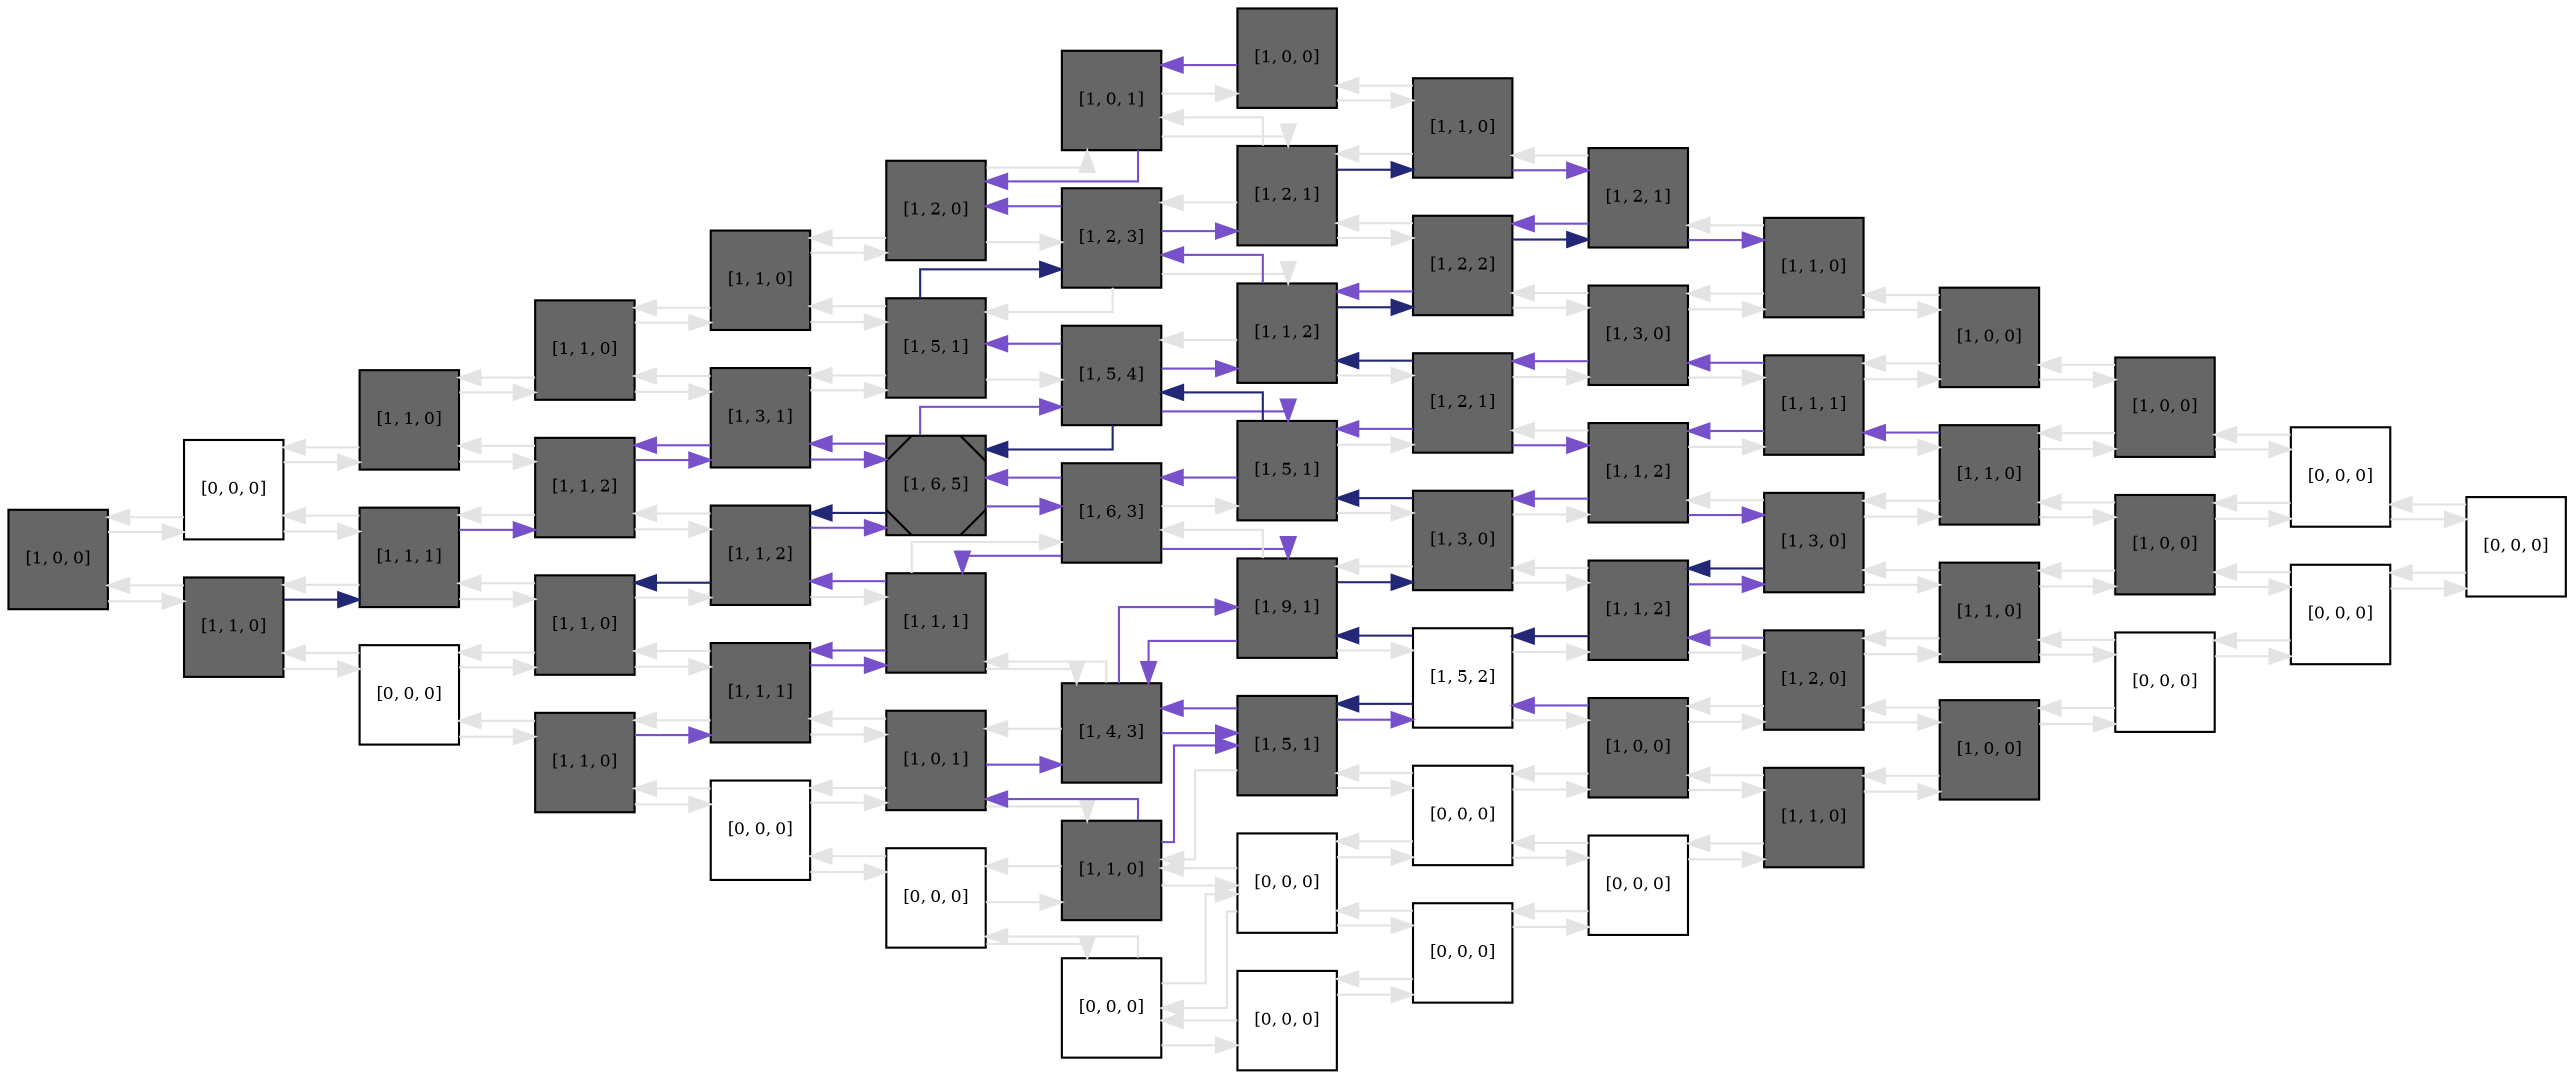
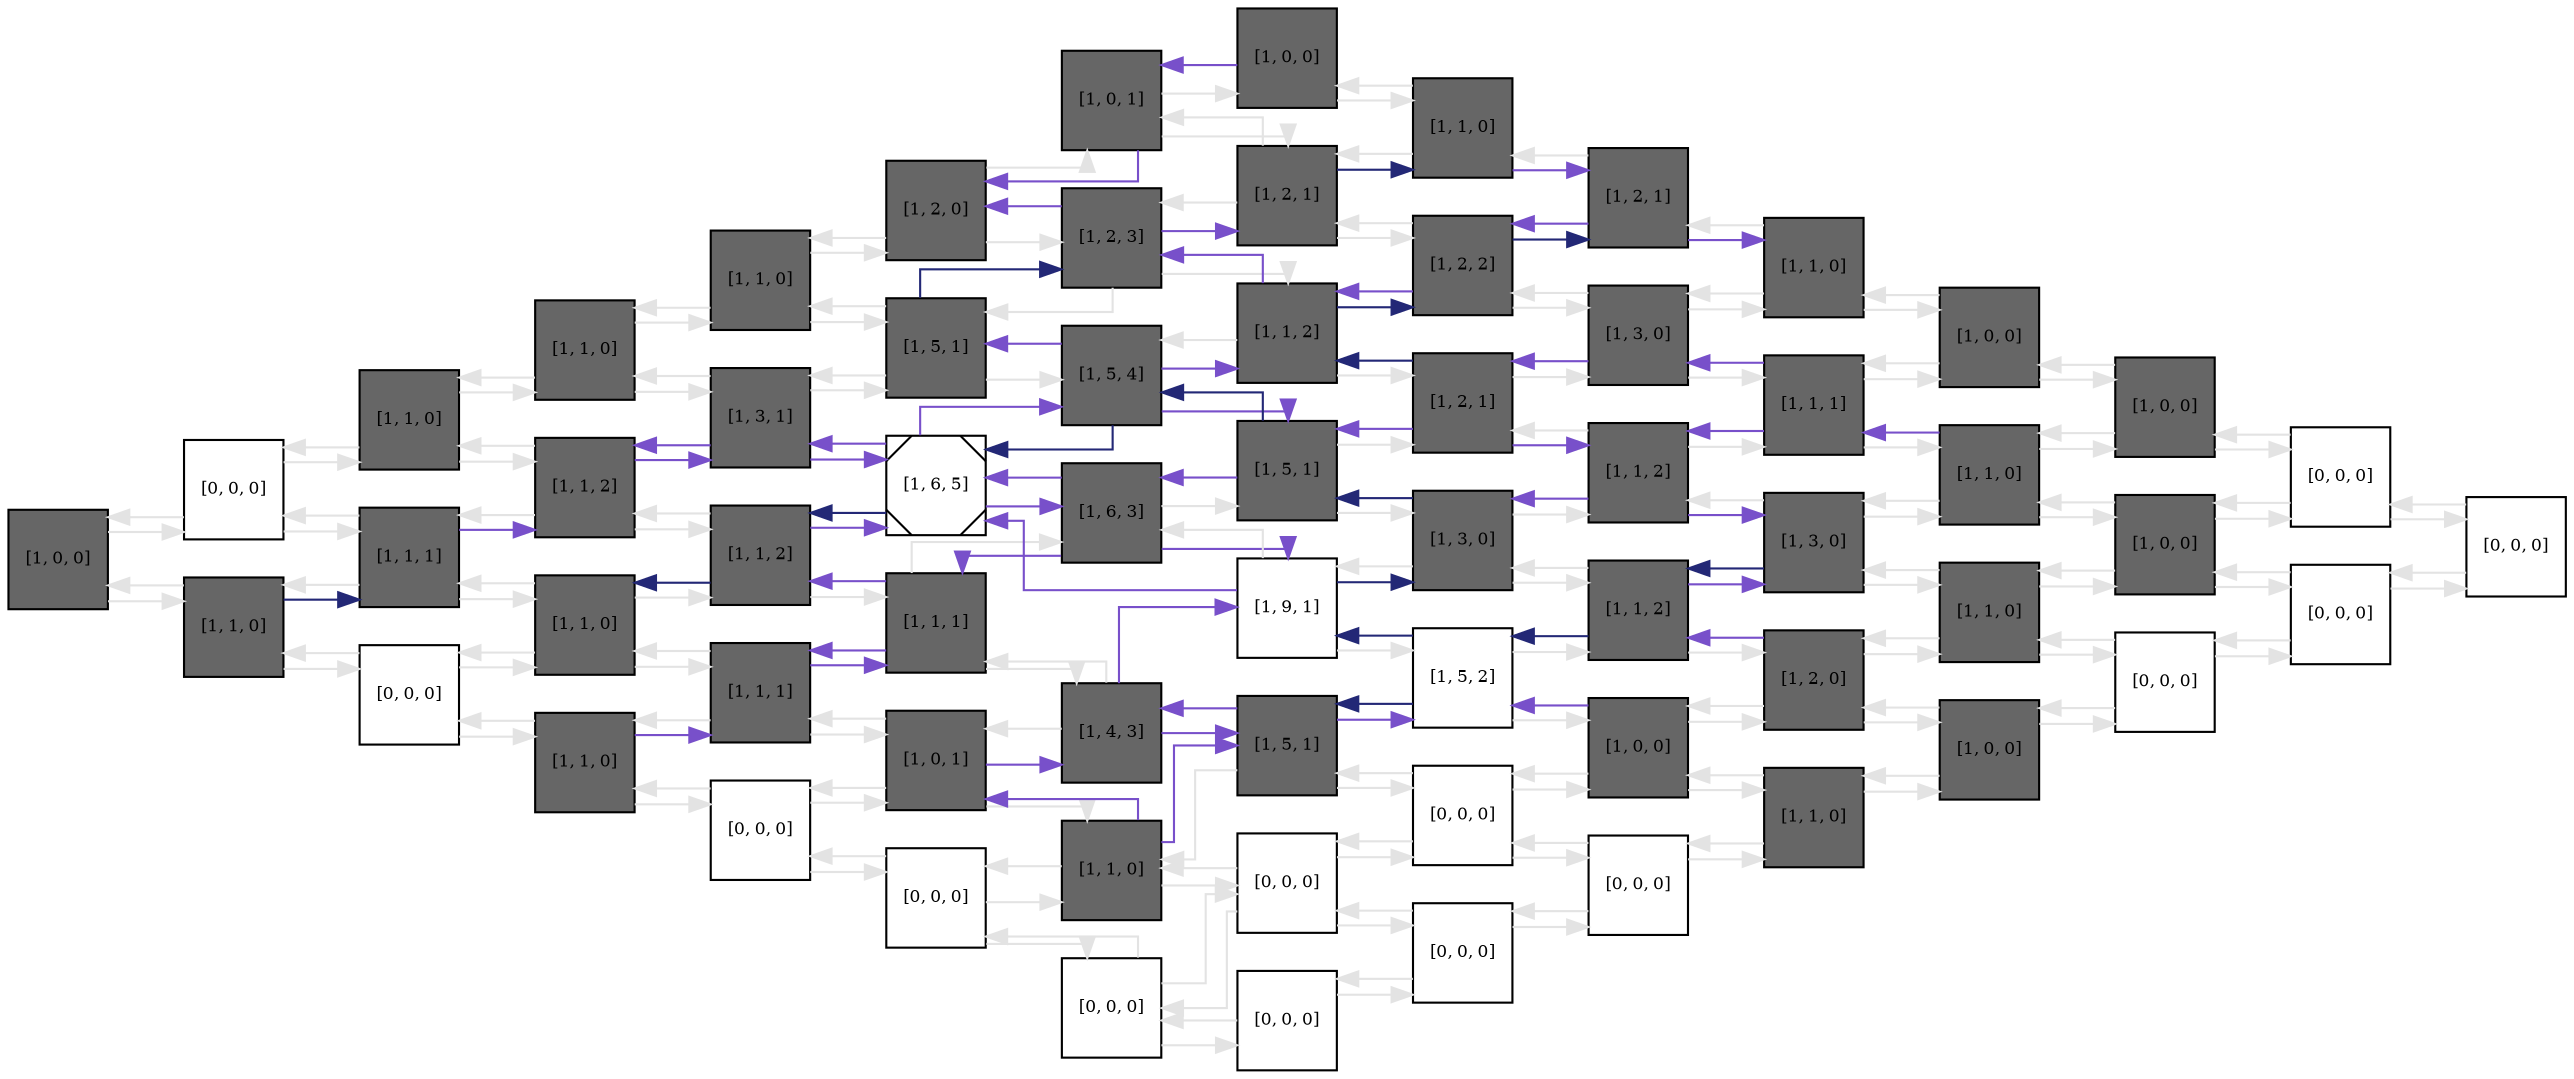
  digraph {
    rank=same
    rankdir=LR
    splines=ortho
    node [fillcolor="#666666" fixedsize=false fontsize=8 shape=square style=filled]
    edge [color=grey89 constraint=false style="penwidth(0.1)" weight=1]
    n1 [label="[1, 0, 0]" width=0.6]
    n2 [fillcolor="#FFFFFF" label="[0, 0, 0]" width=0.6]
    n3 [label="[1, 1, 0]" width=0.6]
    n4 [label="[1, 1, 0]" width=0.6]
    n5 [label="[1, 1, 1]" width=0.6]
    n6 [fillcolor="#FFFFFF" label="[0, 0, 0]" width=0.6]
    n7 [label="[1, 1, 0]" width=0.6]
    n8 [label="[1, 1, 2]" width=0.6]
    n9 [label="[1, 1, 0]" width=0.6]
    n10 [label="[1, 1, 0]" width=0.6]
    n11 [label="[1, 3, 1]" width=0.6]
    n12 [label="[1, 1, 2]" width=0.6]
    n13 [label="[1, 2, 0]" width=0.6]
    n14 [label="[1, 5, 1]" width=0.6]
-   n15 [label="[1, 6, 5]" shape=Msquare width=0.6]
+   n15 [fillcolor="#FFFFFF" label="[1, 6, 5]" shape=Msquare width=0.6]
    n16 [label="[1, 0, 1]" width=0.6]
    n17 [label="[1, 2, 3]" width=0.6]
    n18 [label="[1, 5, 4]" width=0.6]
    n19 [label="[1, 0, 0]" width=0.6]
    n20 [label="[1, 2, 1]" width=0.6]
    n21 [label="[1, 1, 2]" width=0.6]
    n22 [label="[1, 1, 0]" width=0.6]
    n23 [label="[1, 2, 2]" width=0.6]
    n24 [label="[1, 2, 1]" width=0.6]
    n25 [label="[1, 1, 0]" width=0.6]
    n26 [label="[1, 1, 1]" width=0.6]
    n27 [label="[1, 1, 1]" width=0.6]
    n28 [label="[1, 6, 3]" width=0.6]
    n29 [label="[1, 5, 1]" width=0.6]
    n30 [label="[1, 2, 1]" width=0.6]
    n31 [label="[1, 3, 0]" width=0.6]
    n32 [label="[1, 1, 0]" width=0.6]
    n33 [fillcolor="#FFFFFF" label="[0, 0, 0]" width=0.6]
    n34 [label="[1, 0, 1]" width=0.6]
    n35 [label="[1, 4, 3]" width=0.6]
-   n36 [label="[1, 9, 1]" width=0.6]
+   n36 [fillcolor="#FFFFFF" label="[1, 9, 1]" width=0.6]
    n37 [label="[1, 3, 0]" width=0.6]
    n38 [label="[1, 1, 2]" width=0.6]
    n39 [label="[1, 1, 1]" width=0.6]
    n40 [label="[1, 0, 0]" width=0.6]
    n41 [fillcolor="#FFFFFF" label="[0, 0, 0]" width=0.6]
    n42 [label="[1, 1, 0]" width=0.6]
    n43 [label="[1, 5, 1]" width=0.6]
    n44 [fillcolor="#FFFFFF" label="[1, 5, 2]" width=0.6]
    n45 [label="[1, 1, 2]" width=0.6]
    n46 [label="[1, 3, 0]" width=0.6]
    n47 [label="[1, 1, 0]" width=0.6]
    n48 [label="[1, 0, 0]" width=0.6]
    n49 [fillcolor="#FFFFFF" label="[0, 0, 0]" width=0.6]
    n50 [fillcolor="#FFFFFF" label="[0, 0, 0]" width=0.6]
    n51 [fillcolor="#FFFFFF" label="[0, 0, 0]" width=0.6]
    n52 [label="[1, 0, 0]" width=0.6]
    n53 [label="[1, 2, 0]" width=0.6]
    n54 [label="[1, 1, 0]" width=0.6]
    n55 [label="[1, 0, 0]" width=0.6]
    n56 [fillcolor="#FFFFFF" label="[0, 0, 0]" width=0.6]
    n57 [fillcolor="#FFFFFF" label="[0, 0, 0]" width=0.6]
    n58 [fillcolor="#FFFFFF" label="[0, 0, 0]" width=0.6]
    n59 [fillcolor="#FFFFFF" label="[0, 0, 0]" width=0.6]
    n60 [label="[1, 1, 0]" width=0.6]
    n61 [label="[1, 0, 0]" width=0.6]
    n62 [fillcolor="#FFFFFF" label="[0, 0, 0]" width=0.6]
    n63 [fillcolor="#FFFFFF" label="[0, 0, 0]" width=0.6]
    n64 [fillcolor="#FFFFFF" label="[0, 0, 0]" width=0.6]
    n1 -> n2
    n1 -> n2 [constraint=true style=invis color="" weight=""]
    n1 -> n3
    n1 -> n3 [constraint=true style=invis color="" weight=""]
    n2 -> n1
    n2 -> n4
    n2 -> n4 [constraint=true style=invis color="" weight=""]
    n2 -> n5
    n2 -> n5 [constraint=true style=invis color="" weight=""]
    n3 -> n1
    n3 -> n5 [color="#232876"]
    n3 -> n5 [constraint=true style=invis color="" weight=""]
    n3 -> n6
    n3 -> n6 [constraint=true style=invis color="" weight=""]
    n4 -> n2
    n4 -> n7
    n4 -> n7 [constraint=true style=invis color="" weight=""]
    n4 -> n8
    n4 -> n8 [constraint=true style=invis color="" weight=""]
    n5 -> n2
    n5 -> n3
    n5 -> n8 [color="#7850CA"]
    n5 -> n8 [constraint=true style=invis color="" weight=""]
    n5 -> n9
    n5 -> n9 [constraint=true style=invis color="" weight=""]
    n6 -> n3
    n6 -> n9
    n6 -> n9 [constraint=true style=invis color="" weight=""]
    n6 -> n25
    n6 -> n25 [constraint=true style=invis color="" weight=""]
    n7 -> n4
    n7 -> n10
    n7 -> n10 [constraint=true style=invis color="" weight=""]
    n7 -> n11
    n7 -> n11 [constraint=true style=invis color="" weight=""]
    n8 -> n4
    n8 -> n5
    n8 -> n11 [color="#7850CA"]
    n8 -> n11 [constraint=true style=invis color="" weight=""]
    n8 -> n12
    n8 -> n12 [constraint=true style=invis color="" weight=""]
    n9 -> n5
    n9 -> n6
    n9 -> n12
    n9 -> n12 [constraint=true style=invis color="" weight=""]
    n9 -> n26
    n9 -> n26 [constraint=true style=invis color="" weight=""]
    n10 -> n7
    n10 -> n13
    n10 -> n13 [constraint=true style=invis color="" weight=""]
    n10 -> n14
    n10 -> n14 [constraint=true style=invis color="" weight=""]
    n11 -> n7
    n11 -> n8 [color="#7850CA"]
    n11 -> n14
    n11 -> n14 [constraint=true style=invis color="" weight=""]
    n11 -> n15 [color="#7850CA"]
    n11 -> n15 [constraint=true style=invis color="" weight=""]
    n12 -> n8
    n12 -> n9 [color="#232876"]
    n12 -> n15 [color="#7850CA"]
    n12 -> n15 [constraint=true style=invis color="" weight=""]
    n12 -> n27
    n12 -> n27 [constraint=true style=invis color="" weight=""]
    n13 -> n10
    n13 -> n16
    n13 -> n16 [constraint=true style=invis color="" weight=""]
    n13 -> n17
    n13 -> n17 [constraint=true style=invis color="" weight=""]
    n14 -> n10
    n14 -> n11
    n14 -> n17 [color="#232876"]
    n14 -> n17 [constraint=true style=invis color="" weight=""]
    n14 -> n18
    n14 -> n18 [constraint=true style=invis color="" weight=""]
    n15 -> n11 [color="#7850CA"]
    n15 -> n12 [color="#232876"]
    n15 -> n18 [color="#7850CA"]
    n15 -> n18 [constraint=true style=invis color="" weight=""]
    n15 -> n28 [color="#7850CA"]
    n15 -> n28 [constraint=true style=invis color="" weight=""]
    n16 -> n13 [color="#7850CA"]
    n16 -> n19
    n16 -> n19 [constraint=true style=invis color="" weight=""]
    n16 -> n20
    n16 -> n20 [constraint=true style=invis color="" weight=""]
    n17 -> n13 [color="#7850CA"]
    n17 -> n14
    n17 -> n20 [color="#7850CA"]
    n17 -> n20 [constraint=true style=invis color="" weight=""]
    n17 -> n21
    n17 -> n21 [constraint=true style=invis color="" weight=""]
    n18 -> n14 [color="#7850CA"]
    n18 -> n15 [color="#232876"]
    n18 -> n21 [color="#7850CA"]
    n18 -> n21 [constraint=true style=invis color="" weight=""]
    n18 -> n29 [color="#7850CA"]
    n18 -> n29 [constraint=true style=invis color="" weight=""]
    n19 -> n16 [color="#7850CA"]
    n19 -> n22
    n19 -> n22 [constraint=true style=invis color="" weight=""]
    n20 -> n16
    n20 -> n17
    n20 -> n22 [color="#232876"]
    n20 -> n22 [constraint=true style=invis color="" weight=""]
    n20 -> n23
    n20 -> n23 [constraint=true style=invis color="" weight=""]
    n21 -> n17 [color="#7850CA"]
    n21 -> n18
    n21 -> n23 [color="#232876"]
    n21 -> n23 [constraint=true style=invis color="" weight=""]
    n21 -> n30
    n21 -> n30 [constraint=true style=invis color="" weight=""]
    n22 -> n19
    n22 -> n20
    n22 -> n24 [color="#7850CA"]
    n22 -> n24 [constraint=true style=invis color="" weight=""]
    n23 -> n20
    n23 -> n21 [color="#7850CA"]
    n23 -> n24 [color="#232876"]
    n23 -> n24 [constraint=true style=invis color="" weight=""]
    n23 -> n31
    n23 -> n31 [constraint=true style=invis color="" weight=""]
    n24 -> n22
    n24 -> n23 [color="#7850CA"]
    n24 -> n32 [color="#7850CA"]
    n24 -> n32 [constraint=true style=invis color="" weight=""]
    n25 -> n6
    n25 -> n26 [color="#7850CA"]
    n25 -> n26 [constraint=true style=invis color="" weight=""]
    n25 -> n33
    n25 -> n33 [constraint=true style=invis color="" weight=""]
    n26 -> n9
    n26 -> n25
    n26 -> n27 [color="#7850CA"]
    n26 -> n27 [constraint=true style=invis color="" weight=""]
    n26 -> n34
    n26 -> n34 [constraint=true style=invis color="" weight=""]
    n27 -> n12 [color="#7850CA"]
    n27 -> n26 [color="#7850CA"]
    n27 -> n28
    n27 -> n28 [constraint=true style=invis color="" weight=""]
    n27 -> n35
    n27 -> n35 [constraint=true style=invis color="" weight=""]
    n28 -> n15 [color="#7850CA"]
    n28 -> n27 [color="#7850CA"]
    n28 -> n29
    n28 -> n29 [constraint=true style=invis color="" weight=""]
    n28 -> n36 [color="#7850CA"]
    n28 -> n36 [constraint=true style=invis color="" weight=""]
    n29 -> n18 [color="#232876"]
    n29 -> n28 [color="#7850CA"]
    n29 -> n30
    n29 -> n30 [constraint=true style=invis color="" weight=""]
    n29 -> n37
    n29 -> n37 [constraint=true style=invis color="" weight=""]
    n30 -> n21 [color="#232876"]
    n30 -> n29 [color="#7850CA"]
    n30 -> n31
    n30 -> n31 [constraint=true style=invis color="" weight=""]
    n30 -> n38 [color="#7850CA"]
    n30 -> n38 [constraint=true style=invis color="" weight=""]
    n31 -> n23
    n31 -> n30 [color="#7850CA"]
    n31 -> n32
    n31 -> n32 [constraint=true style=invis color="" weight=""]
    n31 -> n39
    n31 -> n39 [constraint=true style=invis color="" weight=""]
    n32 -> n24
    n32 -> n31
    n32 -> n40
    n32 -> n40 [constraint=true style=invis color="" weight=""]
    n33 -> n25
    n33 -> n34
    n33 -> n34 [constraint=true style=invis color="" weight=""]
    n33 -> n41
    n33 -> n41 [constraint=true style=invis color="" weight=""]
    n34 -> n26
    n34 -> n33
    n34 -> n35 [color="#7850CA"]
    n34 -> n35 [constraint=true style=invis color="" weight=""]
    n34 -> n42
    n34 -> n42 [constraint=true style=invis color="" weight=""]
    n35 -> n27
    n35 -> n34
    n35 -> n36 [color="#7850CA"]
    n35 -> n36 [constraint=true style=invis color="" weight=""]
    n35 -> n43 [color="#7850CA"]
    n35 -> n43 [constraint=true style=invis color="" weight=""]
    n36 -> n28
-   n36 -> n35 [color="#7850CA"]
+   n36 -> n15 [color="#7850CA"]
    n36 -> n37 [color="#232876"]
    n36 -> n37 [constraint=true style=invis color="" weight=""]
    n36 -> n44
    n36 -> n44 [constraint=true style=invis color="" weight=""]
    n37 -> n29 [color="#232876"]
    n37 -> n36
    n37 -> n38
    n37 -> n38 [constraint=true style=invis color="" weight=""]
    n37 -> n45
    n37 -> n45 [constraint=true style=invis color="" weight=""]
    n38 -> n30
    n38 -> n37 [color="#7850CA"]
    n38 -> n39
    n38 -> n39 [constraint=true style=invis color="" weight=""]
    n38 -> n46 [color="#7850CA"]
    n38 -> n46 [constraint=true style=invis color="" weight=""]
    n39 -> n31 [color="#7850CA"]
    n39 -> n38 [color="#7850CA"]
    n39 -> n40
    n39 -> n40 [constraint=true style=invis color="" weight=""]
    n39 -> n47
    n39 -> n47 [constraint=true style=invis color="" weight=""]
    n40 -> n32
    n40 -> n39
    n40 -> n48
    n40 -> n48 [constraint=true style=invis color="" weight=""]
    n41 -> n33
    n41 -> n42
    n41 -> n42 [constraint=true style=invis color="" weight=""]
    n41 -> n49
    n41 -> n49 [constraint=true style=invis color="" weight=""]
    n42 -> n34 [color="#7850CA"]
    n42 -> n41
    n42 -> n43 [color="#7850CA"]
    n42 -> n43 [constraint=true style=invis color="" weight=""]
    n42 -> n50
    n42 -> n50 [constraint=true style=invis color="" weight=""]
    n43 -> n35 [color="#7850CA"]
    n43 -> n42
    n43 -> n44 [color="#7850CA"]
    n43 -> n44 [constraint=true style=invis color="" weight=""]
    n43 -> n51
    n43 -> n51 [constraint=true style=invis color="" weight=""]
    n44 -> n36 [color="#232876"]
    n44 -> n43 [color="#232876"]
    n44 -> n45
    n44 -> n45 [constraint=true style=invis color="" weight=""]
    n44 -> n52
    n44 -> n52 [constraint=true style=invis color="" weight=""]
    n45 -> n37
    n45 -> n44 [color="#232876"]
    n45 -> n46 [color="#7850CA"]
    n45 -> n46 [constraint=true style=invis color="" weight=""]
    n45 -> n53
    n45 -> n53 [constraint=true style=invis color="" weight=""]
    n46 -> n38
    n46 -> n45 [color="#232876"]
    n46 -> n47
    n46 -> n47 [constraint=true style=invis color="" weight=""]
    n46 -> n54
    n46 -> n54 [constraint=true style=invis color="" weight=""]
    n47 -> n39 [color="#7850CA"]
    n47 -> n46
    n47 -> n48
    n47 -> n48 [constraint=true style=invis color="" weight=""]
    n47 -> n55
    n47 -> n55 [constraint=true style=invis color="" weight=""]
    n48 -> n40
    n48 -> n47
    n48 -> n56
    n48 -> n56 [constraint=true style=invis color="" weight=""]
    n49 -> n41
    n49 -> n50
    n49 -> n50 [constraint=true style=invis color="" weight=""]
    n49 -> n57
    n49 -> n57 [constraint=true style=invis color="" weight=""]
    n50 -> n42
    n50 -> n49
    n50 -> n51
    n50 -> n51 [constraint=true style=invis color="" weight=""]
    n50 -> n58
    n50 -> n58 [constraint=true style=invis color="" weight=""]
    n51 -> n43
    n51 -> n50
    n51 -> n52
    n51 -> n52 [constraint=true style=invis color="" weight=""]
    n51 -> n59
    n51 -> n59 [constraint=true style=invis color="" weight=""]
    n52 -> n44 [color="#7850CA"]
    n52 -> n51
    n52 -> n53
    n52 -> n53 [constraint=true style=invis color="" weight=""]
    n52 -> n60
    n52 -> n60 [constraint=true style=invis color="" weight=""]
    n53 -> n45 [color="#7850CA"]
    n53 -> n52
    n53 -> n54
    n53 -> n54 [constraint=true style=invis color="" weight=""]
    n53 -> n61
    n53 -> n61 [constraint=true style=invis color="" weight=""]
    n54 -> n46
    n54 -> n53
    n54 -> n55
    n54 -> n55 [constraint=true style=invis color="" weight=""]
    n54 -> n62
    n54 -> n62 [constraint=true style=invis color="" weight=""]
    n55 -> n47
    n55 -> n54
    n55 -> n56
    n55 -> n56 [constraint=true style=invis color="" weight=""]
    n55 -> n63
    n55 -> n63 [constraint=true style=invis color="" weight=""]
    n56 -> n48
    n56 -> n55
    n56 -> n64
    n56 -> n64 [constraint=true style=invis color="" weight=""]
    n57 -> n49
    n57 -> n58
    n57 -> n58 [constraint=true style=invis color="" weight=""]
    n58 -> n50
    n58 -> n57
    n58 -> n59
    n58 -> n59 [constraint=true style=invis color="" weight=""]
    n59 -> n51
    n59 -> n58
    n59 -> n60
    n59 -> n60 [constraint=true style=invis color="" weight=""]
    n60 -> n52
    n60 -> n59
    n60 -> n61
    n60 -> n61 [constraint=true style=invis color="" weight=""]
    n61 -> n53
    n61 -> n60
    n61 -> n62
    n61 -> n62 [constraint=true style=invis color="" weight=""]
    n62 -> n54
    n62 -> n61
    n62 -> n63
    n62 -> n63 [constraint=true style=invis color="" weight=""]
    n63 -> n55
    n63 -> n62
    n63 -> n64
    n63 -> n64 [constraint=true style=invis color="" weight=""]
    n64 -> n56
    n64 -> n63
  }
